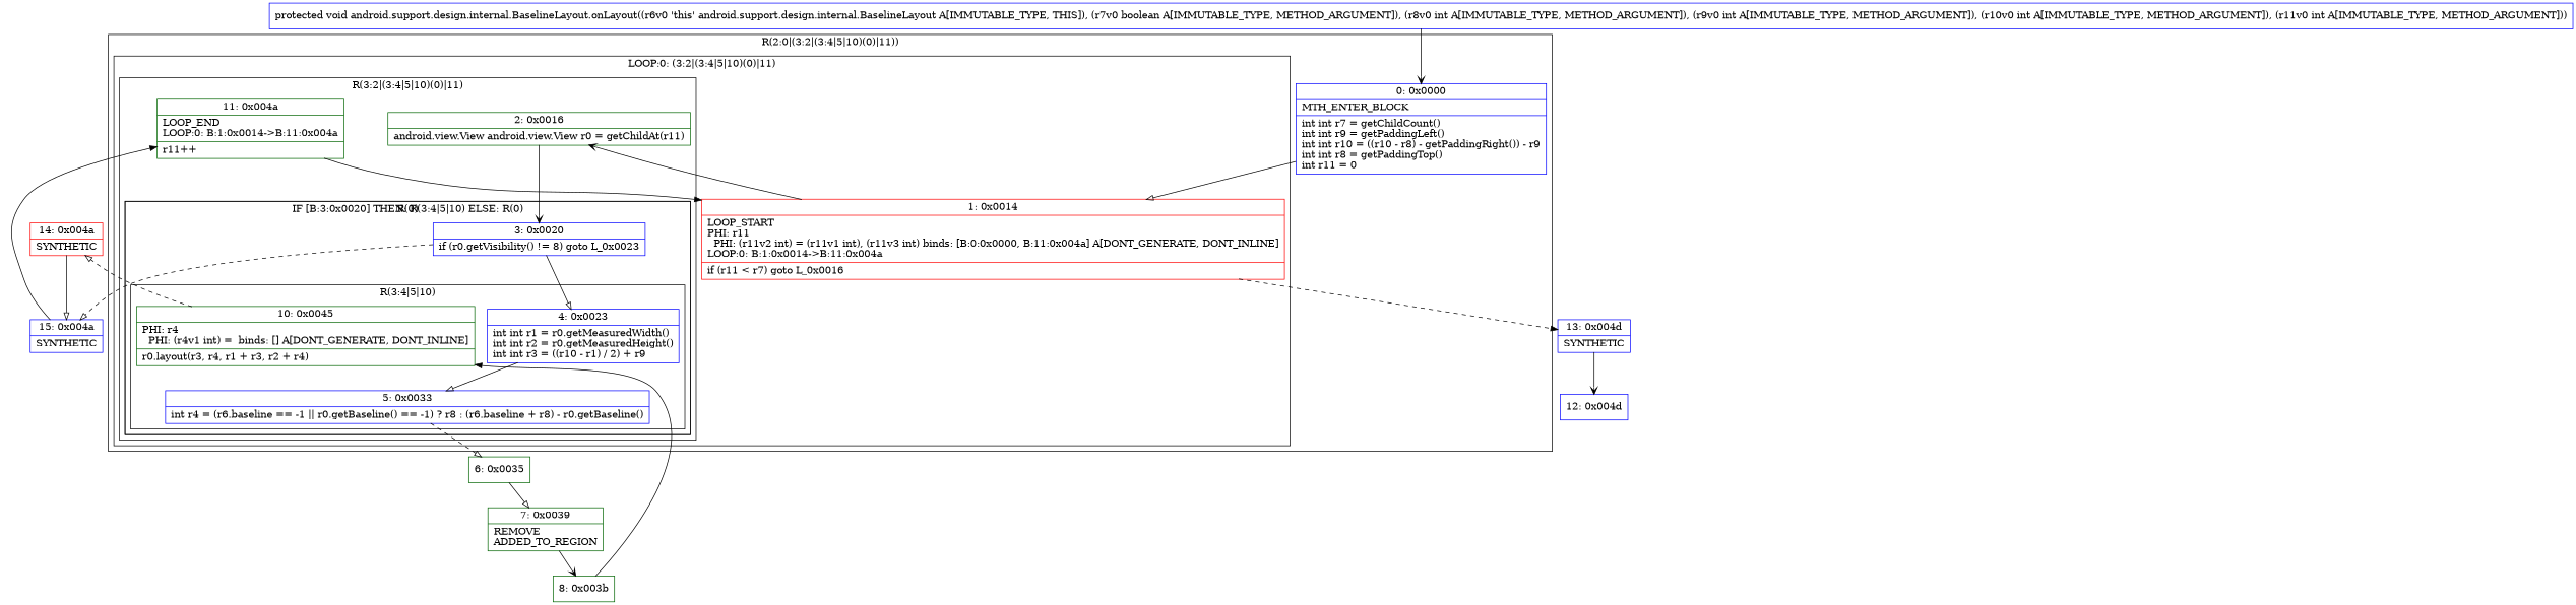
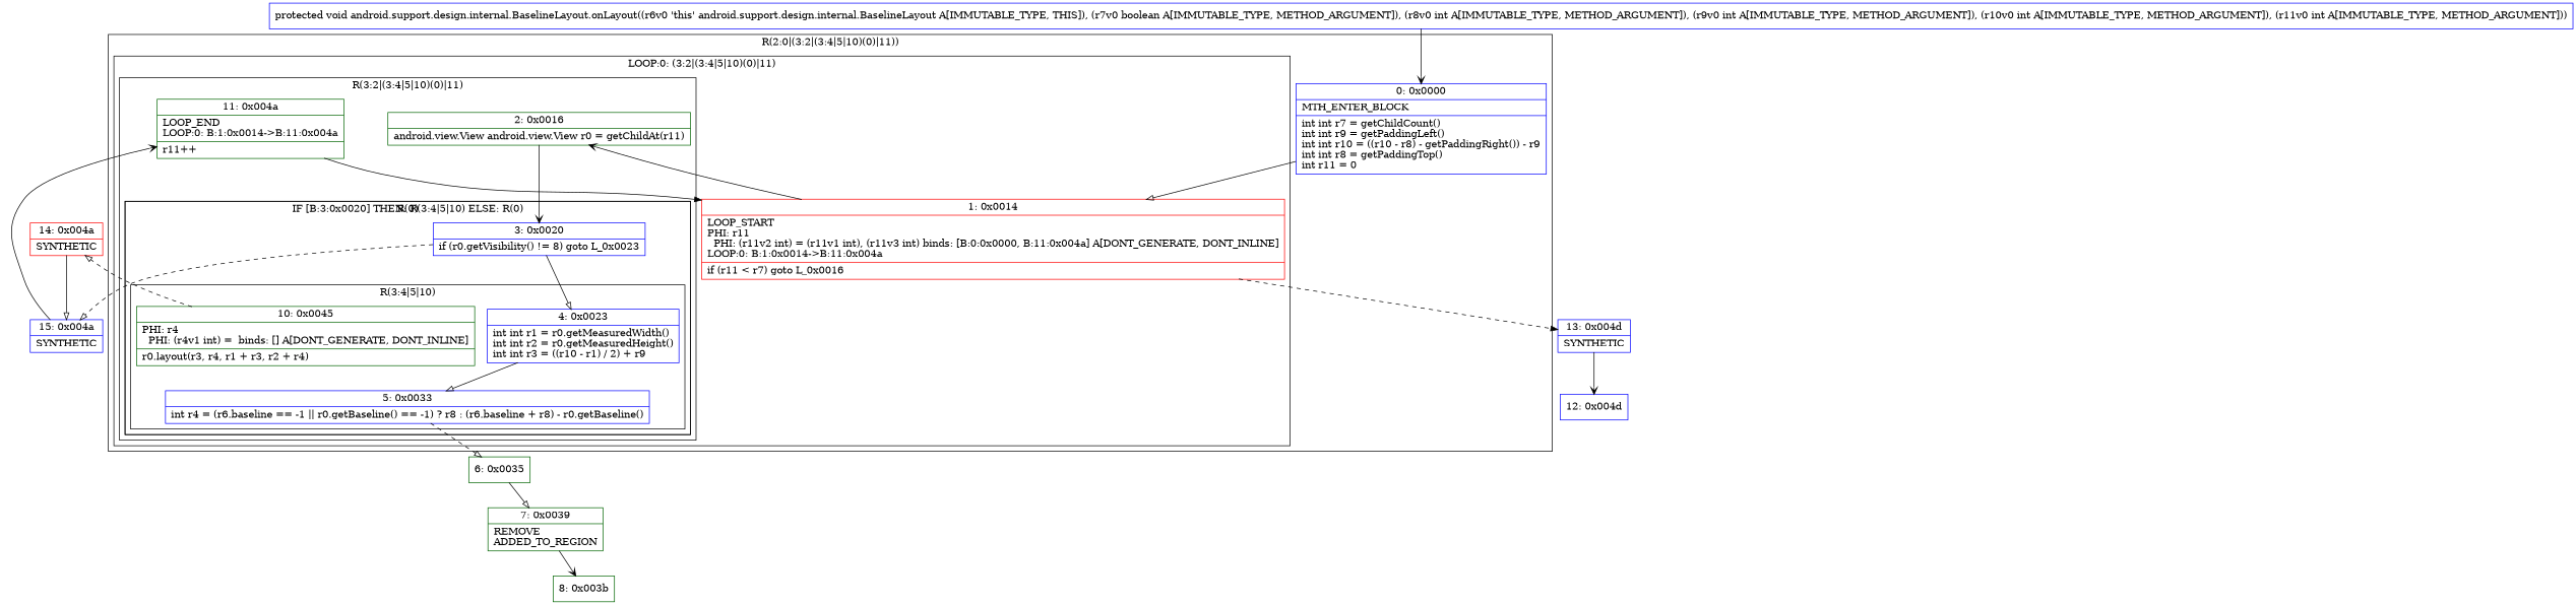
  digraph {
    node [color=blue shape=record]
    edge [arrowhead=onormal]
    n1 [label="{4\:\ 0x0023|int int r1 = r0.getMeasuredWidth()\lint int r2 = r0.getMeasuredHeight()\lint int r3 = ((r10 \- r1) \/ 2) + r9\l}"]
    n2 [label="{5\:\ 0x0033|int r4 = (r6.baseline == \-1 \|\| r0.getBaseline() == \-1) ? r8 : (r6.baseline + r8) \- r0.getBaseline()\l}"]
    n3 [color=darkgreen label="{10\:\ 0x0045|PHI: r4 \l  PHI: (r4v1 int) =  binds: [] A[DONT_GENERATE, DONT_INLINE]\l|r0.layout(r3, r4, r1 + r3, r2 + r4)\l}"]
    n4 [label="{3\:\ 0x0020|if (r0.getVisibility() != 8) goto L_0x0023\l}"]
    n5 [color=darkgreen label="{2\:\ 0x0016|android.view.View android.view.View r0 = getChildAt(r11)\l}"]
    n6 [color=darkgreen label="{11\:\ 0x004a|LOOP_END\lLOOP:0: B:1:0x0014\-\>B:11:0x004a\l|r11++\l}"]
    n7 [color=red label="{1\:\ 0x0014|LOOP_START\lPHI: r11 \l  PHI: (r11v2 int) = (r11v1 int), (r11v3 int) binds: [B:0:0x0000, B:11:0x004a] A[DONT_GENERATE, DONT_INLINE]\lLOOP:0: B:1:0x0014\-\>B:11:0x004a\l|if (r11 \< r7) goto L_0x0016\l}"]
    n8 [label="{0\:\ 0x0000|MTH_ENTER_BLOCK\l|int int r7 = getChildCount()\lint int r9 = getPaddingLeft()\lint int r10 = ((r10 \- r8) \- getPaddingRight()) \- r9\lint int r8 = getPaddingTop()\lint r11 = 0\l}"]
    n9 [color=darkgreen label="{6\:\ 0x0035}"]
    n10 [color=red label="{14\:\ 0x004a|SYNTHETIC\l}"]
    n11 [label="{15\:\ 0x004a|SYNTHETIC\l}"]
    n12 [label="{13\:\ 0x004d|SYNTHETIC\l}"]
    n13 [label="{12\:\ 0x004d}"]
    n14 [color=darkgreen label="{7\:\ 0x0039|REMOVE\lADDED_TO_REGION\l}"]
    n15 [color=darkgreen label="{8\:\ 0x003b}"]
    n16 [label="{protected void android.support.design.internal.BaselineLayout.onLayout((r6v0 'this' android.support.design.internal.BaselineLayout A[IMMUTABLE_TYPE, THIS]), (r7v0 boolean A[IMMUTABLE_TYPE, METHOD_ARGUMENT]), (r8v0 int A[IMMUTABLE_TYPE, METHOD_ARGUMENT]), (r9v0 int A[IMMUTABLE_TYPE, METHOD_ARGUMENT]), (r10v0 int A[IMMUTABLE_TYPE, METHOD_ARGUMENT]), (r11v0 int A[IMMUTABLE_TYPE, METHOD_ARGUMENT])) }"]
    subgraph cluster_1 {
      label="R(2:0|(3:2|(3:4|5|10)(0)|11))"
      n8
      subgraph cluster_2 {
        label="LOOP:0: (3:2|(3:4|5|10)(0)|11)"
        n7
        subgraph cluster_3 {
          label="R(3:2|(3:4|5|10)(0)|11)"
          n5
          n6
          subgraph cluster_4 {
            label="IF [B:3:0x0020] THEN: R(3:4|5|10) ELSE: R(0)"
            n4
            subgraph cluster_5 {
              label="R(3:4|5|10)"
              n1
              n2
              n3
            }
            subgraph cluster_6 {
              label="R(0)"
            }
          }
        }
      }
    }
    n1 -> n2
    n2 -> n9 [style=dashed]
    n3 -> n10 [style=dashed]
    n4 -> n1
    n4 -> n11 [style=dashed]
    n5 -> n4 [arrowhead=vee]
    n6 -> n7 [arrowhead=normal]
    n7 -> n5 [arrowhead=vee]
    n7 -> n12 [arrowhead=normal style=dashed]
    n8 -> n7
    n9 -> n14
    n10 -> n11
-   n11 -> n6 [arrowhead=normal]
+   n11 -> n6 [arrowhead=vee]
    n12 -> n13 [arrowhead=vee]
    n14 -> n15 [arrowhead=vee]
-   n15 -> n3 [arrowhead=normal]
    n16 -> n8 [arrowhead=vee]
  }
